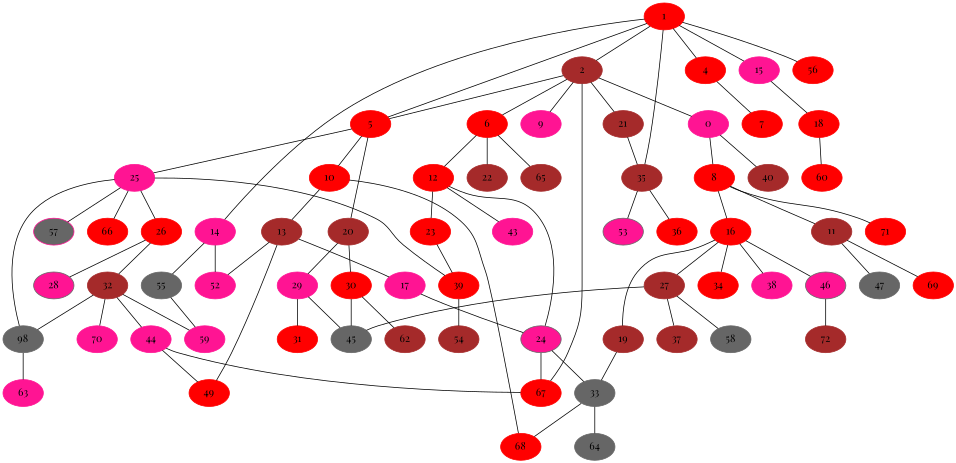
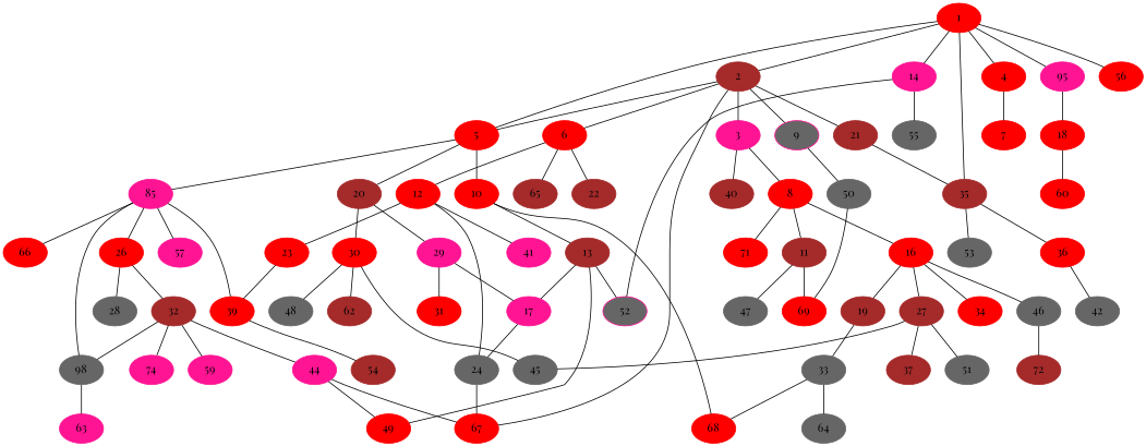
  graph {
    fontname="Playfair Display"
    node [color=red fontname="Playfair Display" style=filled]
    edge [fontname="Playfair Display"]
    2 [color=brown]
    1
    4
    5
    14 [color=deeppink]
-   15 [color=deeppink]
+   15 [color=deeppink label=95]
    35 [color=brown]
    56
-   3 [color=deeppink label=0]
+   3 [color=deeppink]
    6
-   9 [color=deeppink]
+   9 [color=deeppink fillcolor=gray40]
    21 [color=brown]
    67
    7
    10
    20 [color=brown]
-   25 [color=deeppink]
-   52 [color=deeppink]
+   25 [color=deeppink label=85]
+   52 [color=deeppink fillcolor=gray40]
    55 [color=gray40]
    18
    36
-   53 [color=gray40 fillcolor=deeppink]
+   53 [color=gray40]
    8
    40 [color=brown]
    12
    22 [color=brown]
    65 [color=brown]
+   50 [color=gray40]
    11 [color=brown]
    16
    71
    13 [color=brown]
    68
    29 [color=deeppink]
    30
    39
    26
-   57 [color=deeppink fillcolor=gray40]
+   57 [color=deeppink]
    n39 [color=gray40 label=98]
    66
    23
-   24 [color=gray40 fillcolor=deeppink]
-   43 [color=deeppink]
+   24 [color=gray40]
+   43 [color=deeppink label=41]
    47 [color=gray40]
    69
    19 [color=brown]
    27 [color=brown]
    34
-   38 [color=deeppink]
-   46 [color=gray40 fillcolor=deeppink]
+   46 [color=gray40]
    17 [color=deeppink]
    49
    33 [color=gray40]
    59 [color=deeppink]
    60
    37 [color=brown]
    45 [color=gray40]
-   51 [color=gray40 label=58]
+   51 [color=gray40]
    72 [color=brown]
    64 [color=gray40]
    31
+   48 [color=gray40]
    62 [color=brown]
    54 [color=brown]
-   28 [color=gray40 fillcolor=deeppink]
+   28 [color=gray40]
    32 [color=brown]
    63 [color=deeppink]
    44 [color=deeppink]
-   70 [color=deeppink]
+   70 [color=deeppink label=74]
+   42 [color=gray40]
    2 -- 5
    2 -- 3
    2 -- 6
    2 -- 9
    2 -- 21
    2 -- 67
    1 -- 2
    1 -- 4
    1 -- 5
    1 -- 14
    1 -- 15
    1 -- 35
    1 -- 56
    4 -- 7
    5 -- 10
    5 -- 20
    5 -- 25
    14 -- 52
    14 -- 55
    15 -- 18
    35 -- 36
    35 -- 53
    3 -- 8
    3 -- 40
    6 -- 12
    6 -- 22
    6 -- 65
+   9 -- 50
    21 -- 35
    10 -- 13
    10 -- 68
    20 -- 29
    20 -- 30
    25 -- 39
    25 -- 26
    25 -- 57
    25 -- n39
    25 -- 66
-   55 -- 59
    18 -- 60
+   36 -- 42
    8 -- 11
    8 -- 16
    8 -- 71
    12 -- 23
    12 -- 24
    12 -- 43
+   50 -- 69
    11 -- 47
    11 -- 69
    16 -- 19
    16 -- 27
    16 -- 34
-   16 -- 38
    16 -- 46
    13 -- 52
    13 -- 17
    13 -- 49
-   29 -- 45
+   29 -- 17
    29 -- 31
    30 -- 45
+   30 -- 48
    30 -- 62
    39 -- 54
    26 -- 28
    26 -- 32
    n39 -- 63
    23 -- 39
    24 -- 67
-   24 -- 33
    19 -- 33
    27 -- 37
    27 -- 45
    27 -- 51
    46 -- 72
    17 -- 24
    33 -- 68
    33 -- 64
    32 -- n39
    32 -- 59
    32 -- 44
    32 -- 70
    44 -- 67
    44 -- 49
  }
